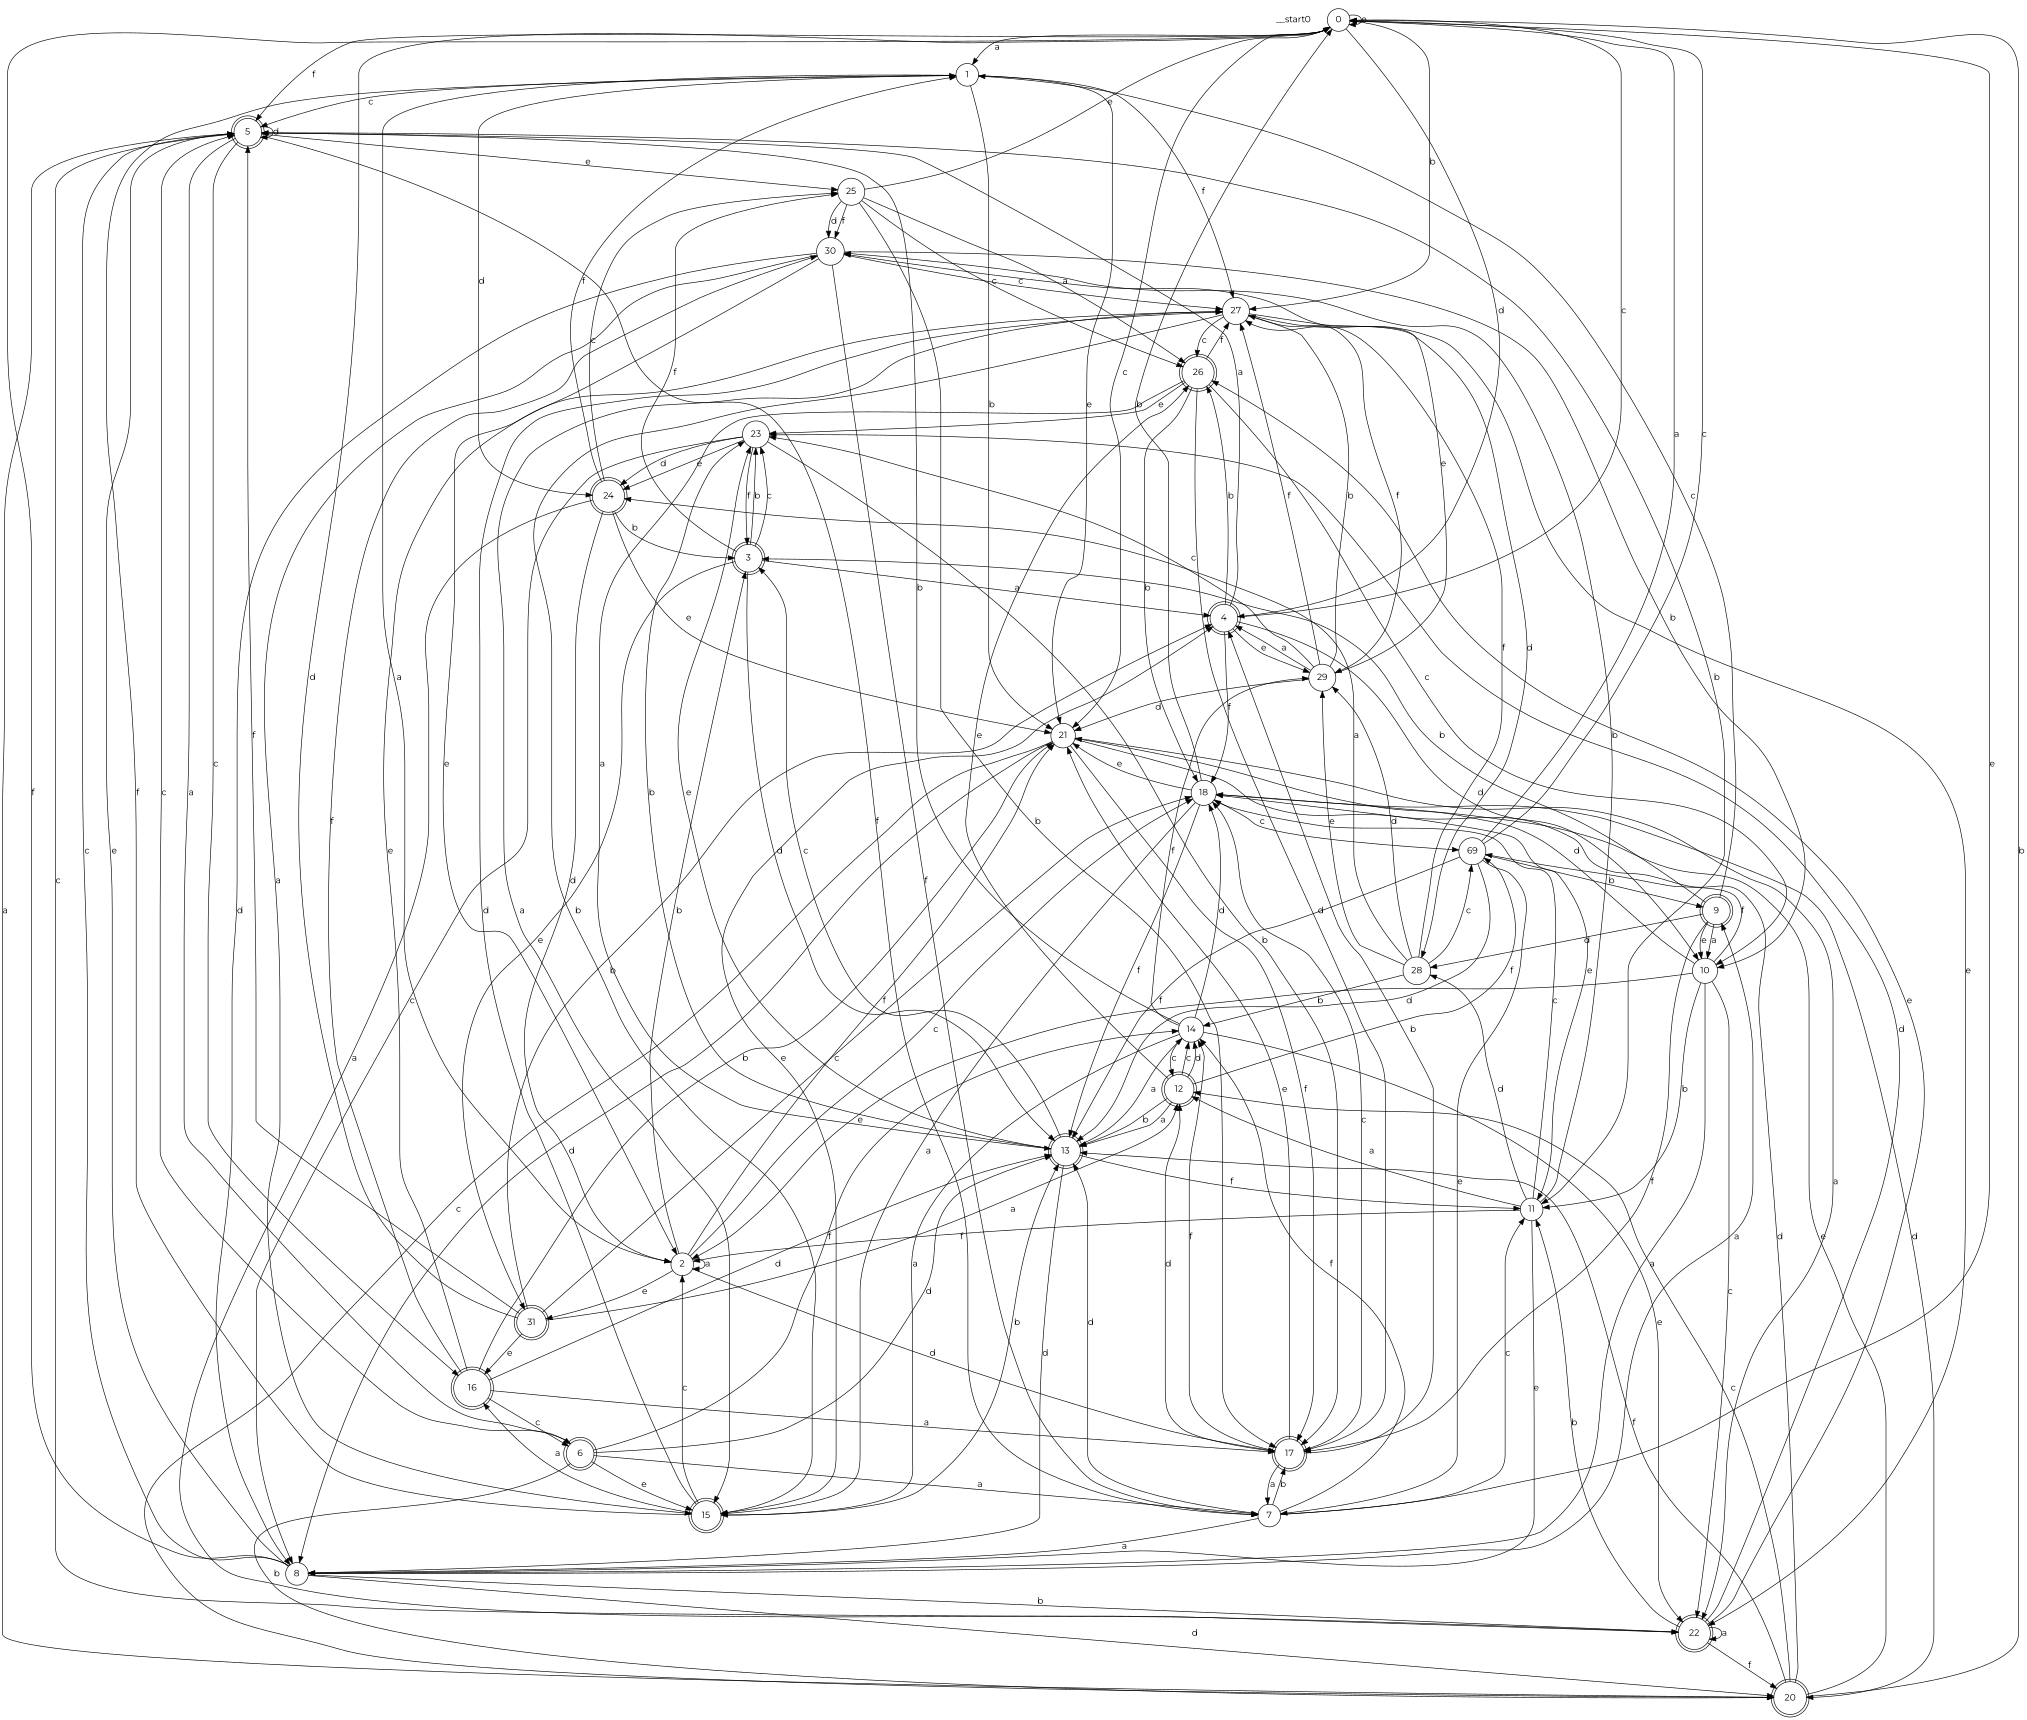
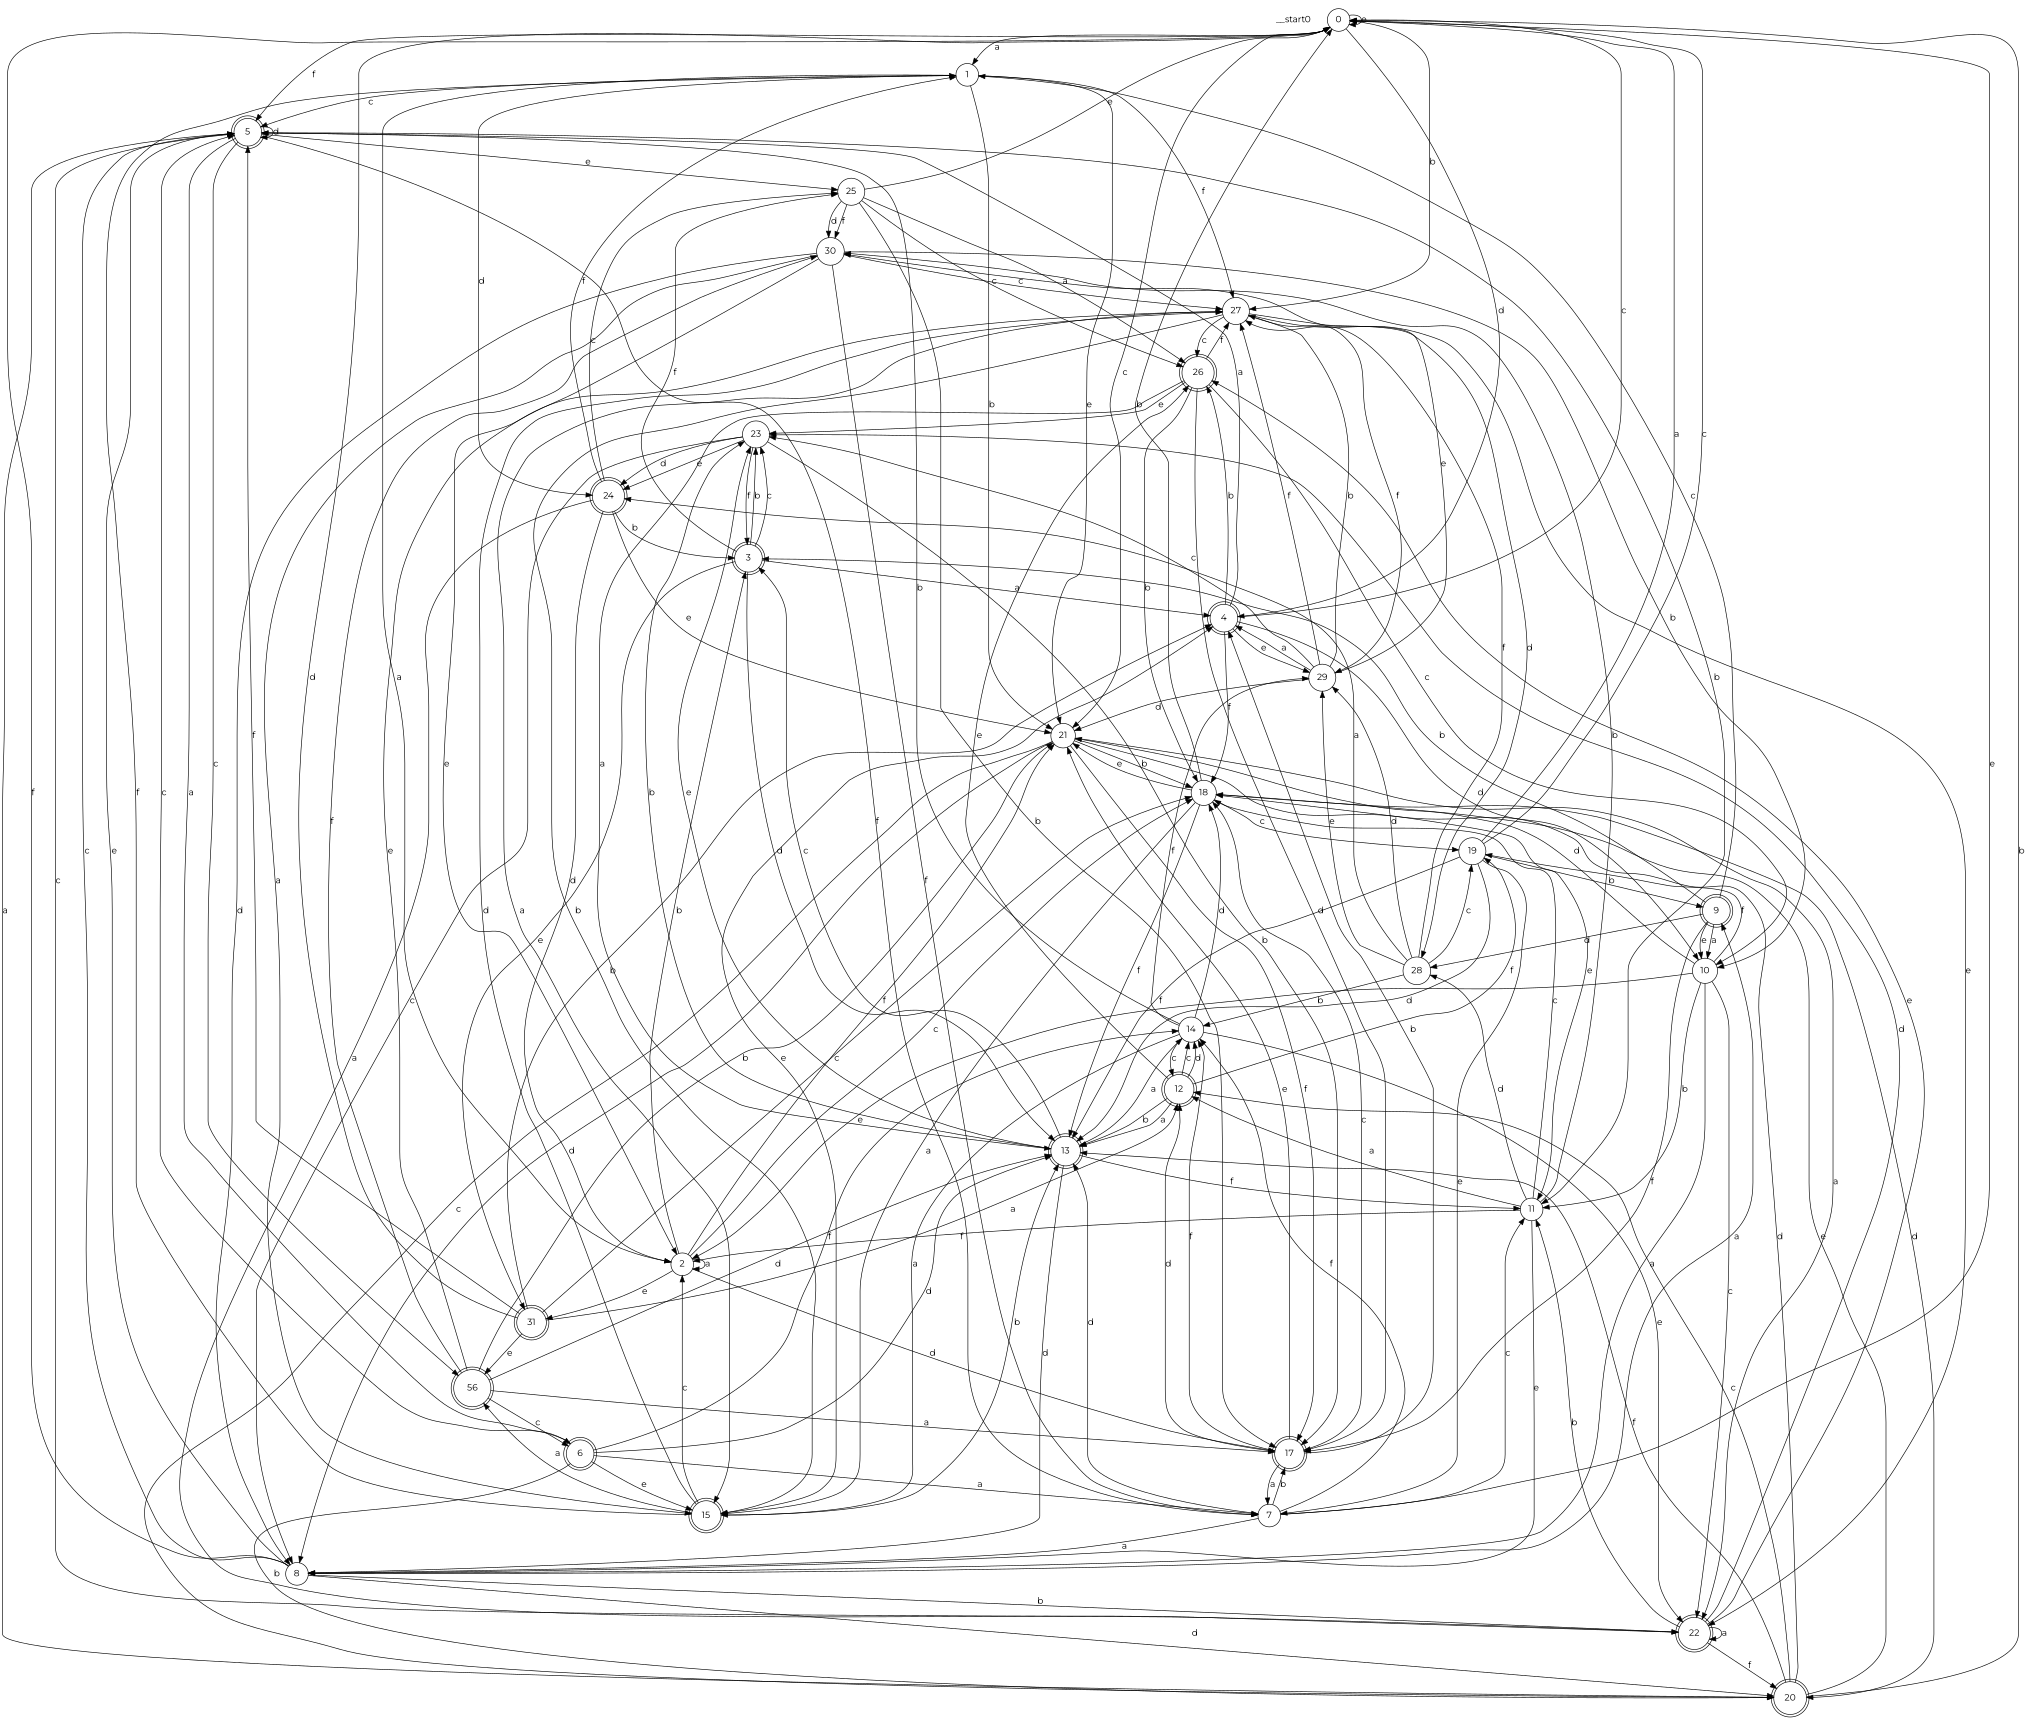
  digraph {
    fontname=Montserrat
    rankdir=TB
    node [fontname=Montserrat shape=circle color=black fillcolor=white style=filled]
    edge [fontname=Montserrat]
    __start0 [shape=none color="" fillcolor="" style=""]
    n2 [label=0]
    n3 [label=1]
    n4 [label=4 shape=doublecircle style="rounded,filled"]
    n5 [label=5 shape=doublecircle style="rounded,filled"]
    n6 [label=21]
    n7 [label=27]
    n8 [label=2]
    n9 [label=24 shape=doublecircle style="rounded,filled"]
    n10 [label=18]
    n11 [label=10]
    n12 [label=26 shape=doublecircle style="rounded,filled"]
    n13 [label=29]
    n14 [label=25]
    n15 [label=6 shape=doublecircle style="rounded,filled"]
    n16 [label=7]
    n17 [label=11]
-   n18 [label=16 shape=doublecircle style="rounded,filled"]
+   n18 [label=56 shape=doublecircle style="rounded,filled"]
    n19 [label=17 shape=doublecircle style="rounded,filled"]
    n20 [label=20 shape=doublecircle style="rounded,filled"]
    n21 [label=8]
    n22 [label=22 shape=doublecircle style="rounded,filled"]
    n23 [label=15 shape=doublecircle style="rounded,filled"]
    n24 [label=28]
    n25 [label=3 shape=doublecircle style="rounded,filled"]
    n26 [label=31 shape=doublecircle style="rounded,filled"]
    n27 [label=13 shape=doublecircle style="rounded,filled"]
    n28 [label=23]
    n29 [label=14]
    n30 [label=12 shape=doublecircle style="rounded,filled"]
-   n31 [label=69]
+   n31 [label=19]
    n32 [label=30]
    n33 [label=9 shape=doublecircle style="rounded,filled"]
    n2 -> n2 [label=e]
    n2 -> n3 [label=a]
    n2 -> n4 [label=d]
    n2 -> n5 [label=f]
    n2 -> n6 [label=c]
    n2 -> n7 [label=b]
    n3 -> n5 [label=c]
    n3 -> n6 [label=b]
    n3 -> n6 [label=e]
    n3 -> n7 [label=f]
    n3 -> n8 [label=a]
    n3 -> n9 [label=d]
    n4 -> n2 [label=c]
    n4 -> n5 [label=a]
    n4 -> n10 [label=f]
    n4 -> n11 [label=d]
    n4 -> n12 [label=b]
    n4 -> n13 [label=e]
    n5 -> n5 [label=d]
    n5 -> n14 [label=e]
    n5 -> n15 [label=a]
    n5 -> n16 [label=f]
    n5 -> n17 [label=b]
    n5 -> n18 [label=c]
+   n6 -> n10 [label=b]
    n6 -> n17 [label=e]
    n6 -> n19 [label=f]
    n6 -> n20 [label=c]
    n6 -> n21 [label=d]
    n6 -> n22 [label=a]
    n7 -> n12 [label=c]
    n7 -> n13 [label=f]
    n7 -> n22 [label=e]
    n7 -> n23 [label=a]
    n7 -> n23 [label=b]
    n7 -> n24 [label=d]
    n8 -> n6 [label=f]
    n8 -> n8 [label=a]
    n8 -> n10 [label=c]
    n8 -> n19 [label=d]
    n8 -> n25 [label=b]
    n8 -> n26 [label=e]
    n9 -> n3 [label=f]
    n9 -> n6 [label=e]
    n9 -> n8 [label=d]
    n9 -> n14 [label=c]
    n9 -> n22 [label=a]
    n9 -> n25 [label=b]
    n10 -> n2 [label=b]
    n10 -> n6 [label=e]
    n10 -> n20 [label=d]
    n10 -> n23 [label=a]
    n10 -> n27 [label=f]
    n10 -> n31 [label=c]
    n11 -> n6 [label=d]
    n11 -> n8 [label=e]
    n11 -> n17 [label=b]
    n11 -> n21 [label=a]
    n11 -> n22 [label=c]
    n11 -> n31 [label=f]
    n12 -> n7 [label=f]
    n12 -> n10 [label=b]
    n12 -> n11 [label=c]
    n12 -> n19 [label=d]
    n12 -> n27 [label=a]
    n12 -> n28 [label=e]
    n13 -> n4 [label=a]
    n13 -> n6 [label=d]
    n13 -> n7 [label=b]
    n13 -> n7 [label=f]
    n13 -> n28 [label=c]
    n13 -> n32 [label=e]
    n14 -> n2 [label=e]
    n14 -> n12 [label=a]
    n14 -> n12 [label=c]
    n14 -> n19 [label=b]
    n14 -> n32 [label=d]
    n14 -> n32 [label=f]
    n15 -> n5 [label=c]
    n15 -> n16 [label=a]
    n15 -> n20 [label=b]
    n15 -> n23 [label=e]
    n15 -> n27 [label=d]
    n15 -> n29 [label=f]
    n16 -> n2 [label=e]
    n16 -> n17 [label=c]
    n16 -> n19 [label=b]
    n16 -> n21 [label=a]
    n16 -> n27 [label=d]
    n16 -> n29 [label=f]
    n17 -> n8 [label=f]
    n17 -> n10 [label=c]
    n17 -> n21 [label=e]
    n17 -> n24 [label=d]
    n17 -> n30 [label=a]
    n17 -> n32 [label=b]
    n18 -> n6 [label=b]
    n18 -> n7 [label=e]
    n18 -> n15 [label=c]
    n18 -> n19 [label=a]
    n18 -> n27 [label=d]
    n18 -> n32 [label=f]
    n19 -> n4 [label=b]
    n19 -> n6 [label=e]
    n19 -> n10 [label=c]
    n19 -> n16 [label=a]
    n19 -> n29 [label=f]
    n19 -> n30 [label=d]
    n20 -> n2 [label=b]
    n20 -> n5 [label=a]
    n20 -> n10 [label=d]
    n20 -> n10 [label=e]
    n20 -> n27 [label=f]
    n20 -> n30 [label=c]
    n21 -> n2 [label=f]
    n21 -> n5 [label=c]
    n21 -> n5 [label=e]
    n21 -> n20 [label=d]
    n21 -> n22 [label=b]
    n21 -> n33 [label=a]
    n22 -> n5 [label=c]
    n22 -> n12 [label=e]
    n22 -> n17 [label=b]
    n22 -> n20 [label=f]
    n22 -> n22 [label=a]
    n22 -> n28 [label=d]
    n23 -> n3 [label=f]
    n23 -> n4 [label=e]
    n23 -> n7 [label=d]
    n23 -> n8 [label=c]
    n23 -> n18 [label=a]
    n23 -> n27 [label=b]
    n24 -> n7 [label=f]
    n24 -> n9 [label=a]
    n24 -> n13 [label=d]
    n24 -> n13 [label=e]
    n24 -> n29 [label=b]
    n24 -> n31 [label=c]
    n25 -> n4 [label=a]
    n25 -> n14 [label=f]
    n25 -> n26 [label=e]
    n25 -> n27 [label=d]
    n25 -> n28 [label=b]
    n25 -> n28 [label=c]
    n26 -> n2 [label=d]
    n26 -> n4 [label=b]
    n26 -> n5 [label=f]
    n26 -> n10 [label=c]
    n26 -> n18 [label=e]
    n26 -> n30 [label=a]
    n27 -> n17 [label=f]
    n27 -> n21 [label=d]
    n27 -> n25 [label=c]
    n27 -> n28 [label=b]
    n27 -> n28 [label=e]
    n27 -> n29 [label=a]
    n28 -> n9 [label=d]
    n28 -> n9 [label=e]
    n28 -> n19 [label=b]
    n28 -> n21 [label=c]
    n28 -> n25 [label=f]
    n29 -> n5 [label=b]
    n29 -> n10 [label=d]
    n29 -> n13 [label=f]
    n29 -> n22 [label=e]
    n29 -> n23 [label=a]
    n29 -> n30 [label=c]
    n30 -> n12 [label=e]
    n30 -> n27 [label=a]
    n30 -> n27 [label=b]
    n30 -> n29 [label=c]
    n30 -> n29 [label=d]
    n30 -> n31 [label=f]
    n31 -> n2 [label=a]
    n31 -> n2 [label=c]
    n31 -> n16 [label=e]
    n31 -> n27 [label=d]
    n31 -> n27 [label=f]
    n31 -> n33 [label=b]
    n32 -> n7 [label=c]
    n32 -> n8 [label=e]
    n32 -> n11 [label=b]
    n32 -> n16 [label=f]
    n32 -> n21 [label=d]
    n32 -> n23 [label=a]
    n33 -> n3 [label=c]
    n33 -> n11 [label=a]
    n33 -> n11 [label=e]
    n33 -> n19 [label=f]
    n33 -> n24 [label=d]
    n33 -> n25 [label=b]
  }
